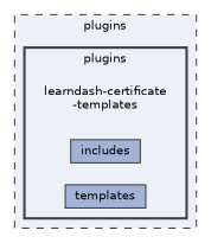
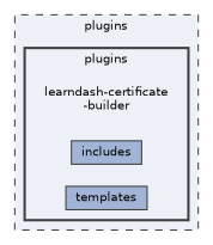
  digraph {
    compound=true
    rankdir=LR
    node [fontname=Helvetica fontsize=10 shape=box color=grey25 fillcolor="#a2b4d6" style=filled]
-   n1 [height=0.2 label="learndash-certificate\l-templates" shape=plaintext width=0.4 color="" fillcolor="" style=""]
+   n1 [height=0.2 label="learndash-certificate\l-builder" shape=plaintext width=0.4 color="" fillcolor="" style=""]
    n2 [height=0.2 label=includes width=0.4]
    n3 [height=0.2 label=templates width=0.4]
    subgraph cluster_1 {
      bgcolor="#edf0f7"
      fontname=Helvetica
      fontsize=10
      label=plugins
      pencolor=grey25
      style="filled,dashed"
      subgraph cluster_2 {
        bgcolor="#edf0f7"
        fontname=Helvetica
        fontsize=10
        pencolor=grey25
        style="filled,bold"
        n1
        n2
        n3
      }
    }
  }
